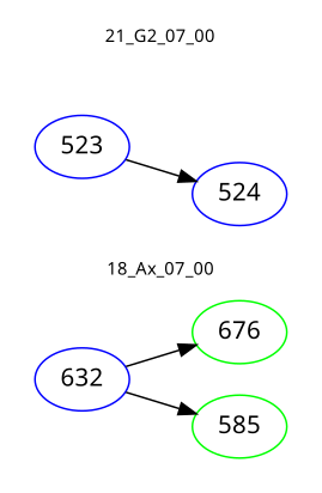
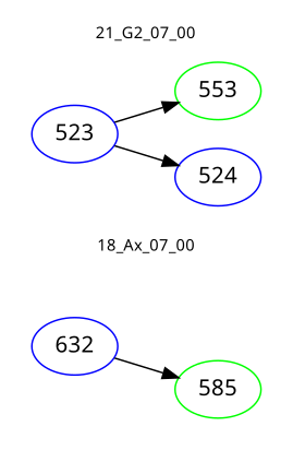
  digraph {
    fontname="Noto Sans"
    rankdir=LR
    node [color=blue fontname="Noto Sans"]
    edge [color=black fontname="Noto Sans"]
    n1 [label=632]
    n2 [color=green label=585]
-   n3 [color=green label=676]
    n4 [label=523]
    n5 [label=524]
+   n6 [color=green label=553]
    subgraph cluster_1 {
      color=white
      fontsize=10
      label="18_Ax_07_00"
      n1
      n2
-     n3
    }
    subgraph cluster_2 {
      color=white
      fontsize=10
      label="21_G2_07_00"
      n4
      n5
+     n6
    }
    n1 -> n2
-   n1 -> n3
    n4 -> n5
+   n4 -> n6
  }
